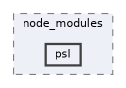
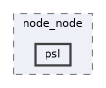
  digraph {
    compound=true
    n1 [color=grey25 fillcolor="#edf0f7" fontname=Helvetica fontsize=10 height=0.2 label=psl shape=box style="filled,bold" width=0.4]
    subgraph cluster_1 {
      bgcolor="#edf0f7"
      fontname=Helvetica
      fontsize=10
-     label=node_modules
+     label=node_node
      pencolor=grey50
      style="filled,dashed"
      n1
    }
  }
